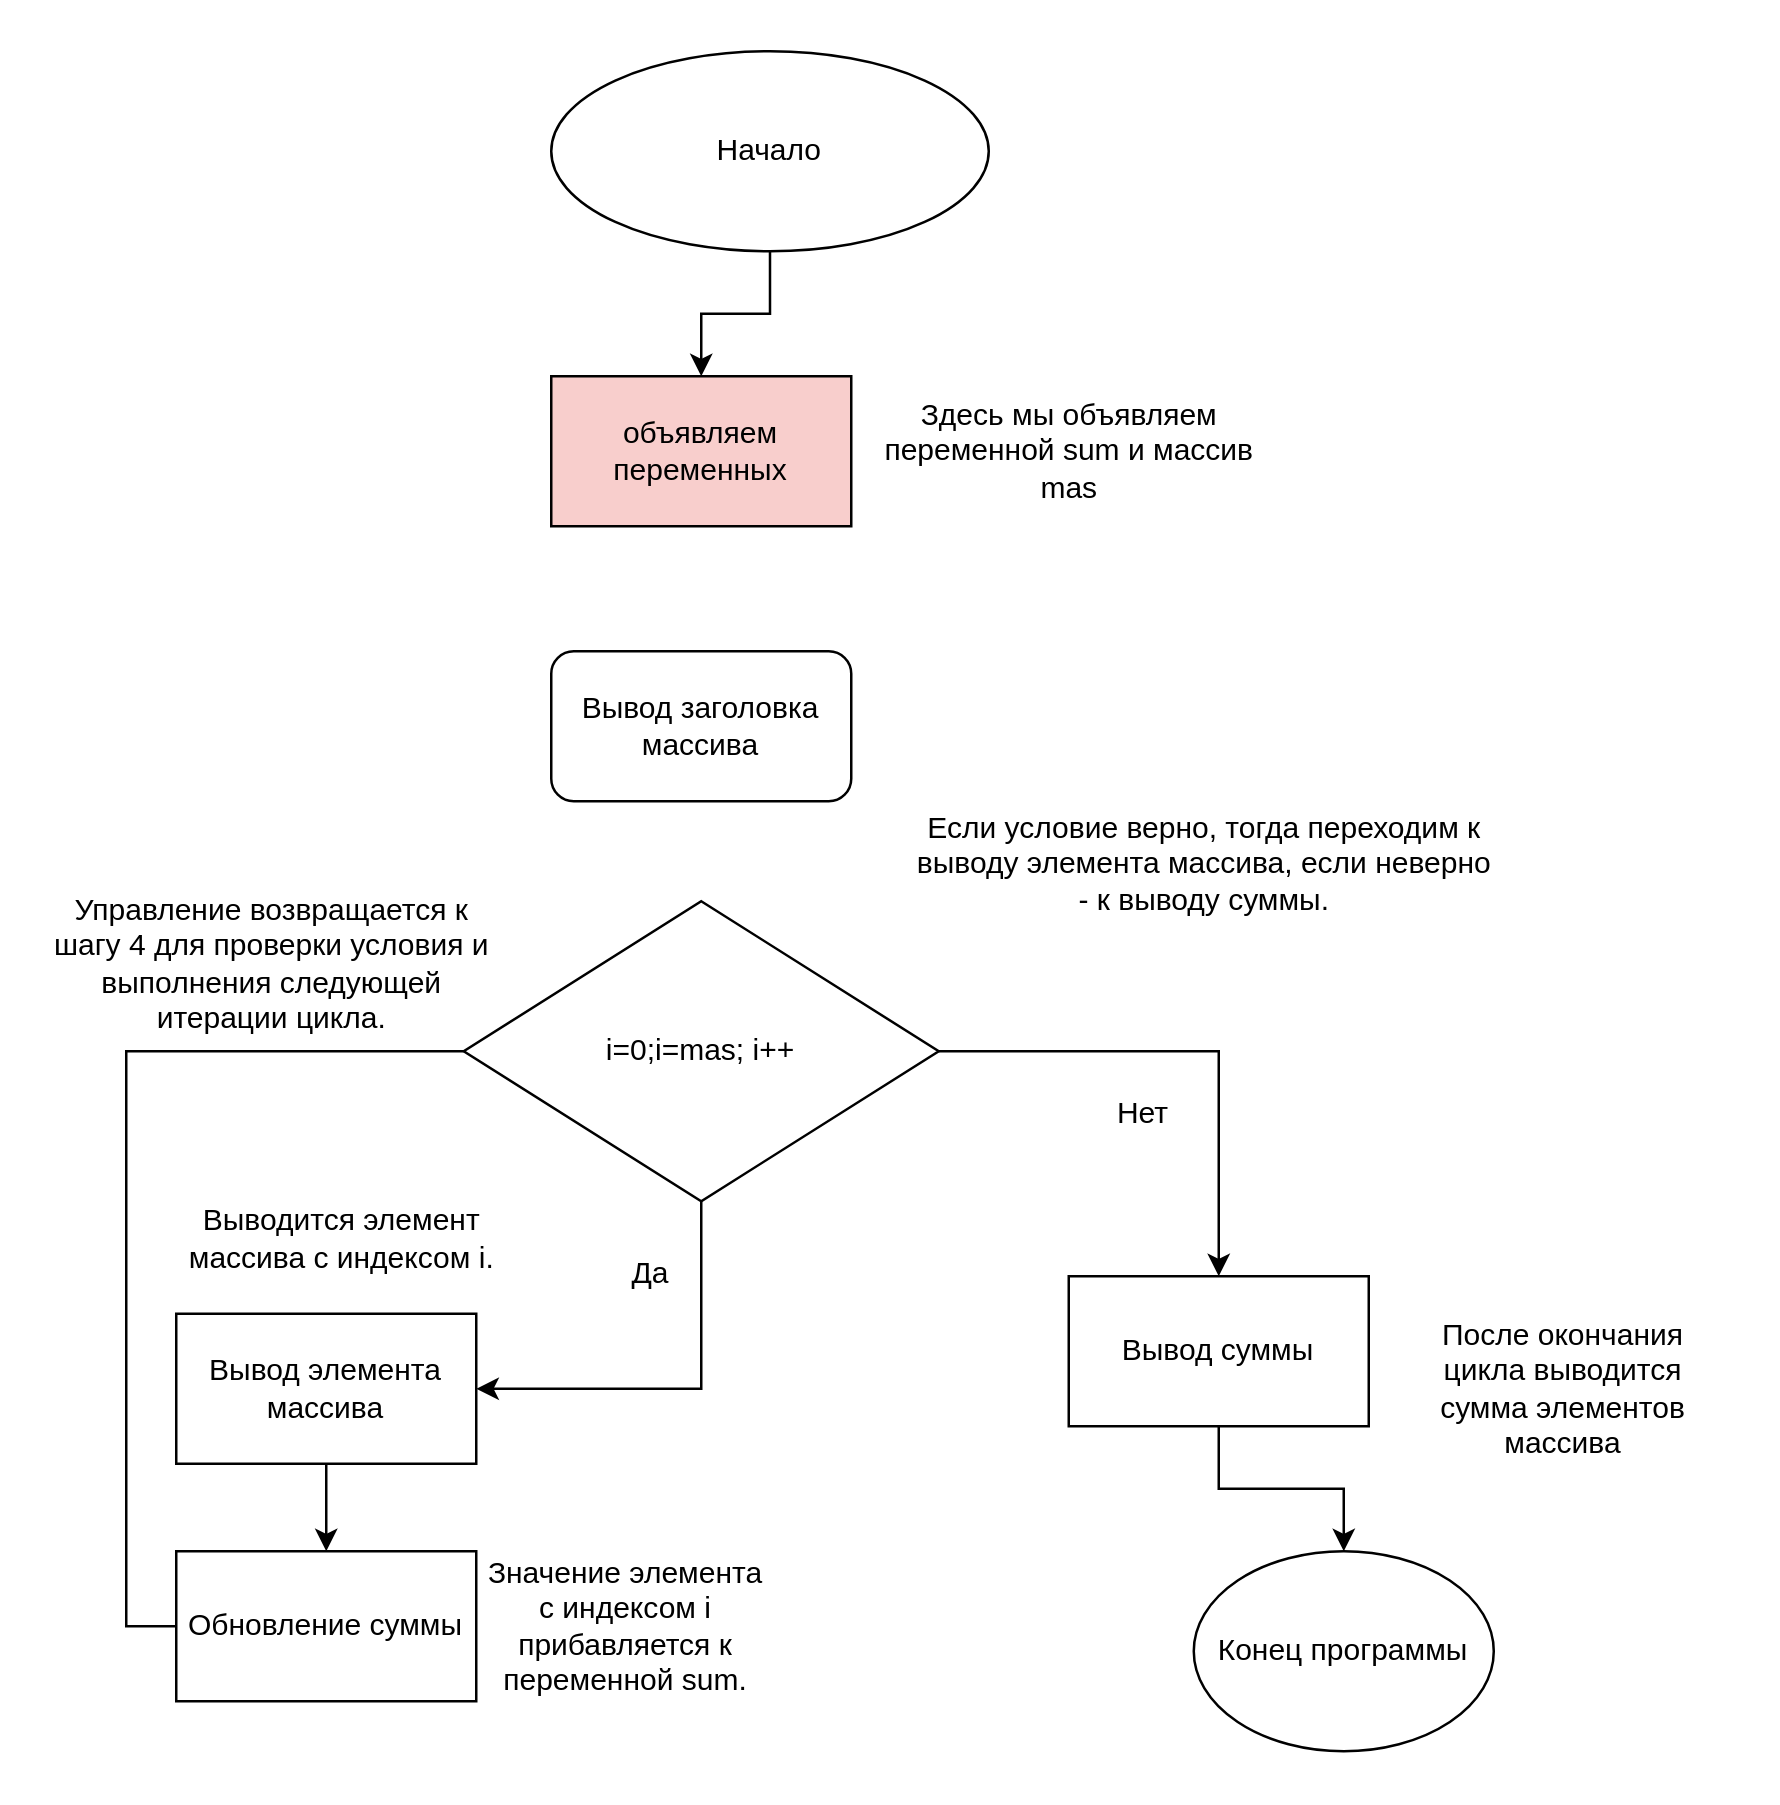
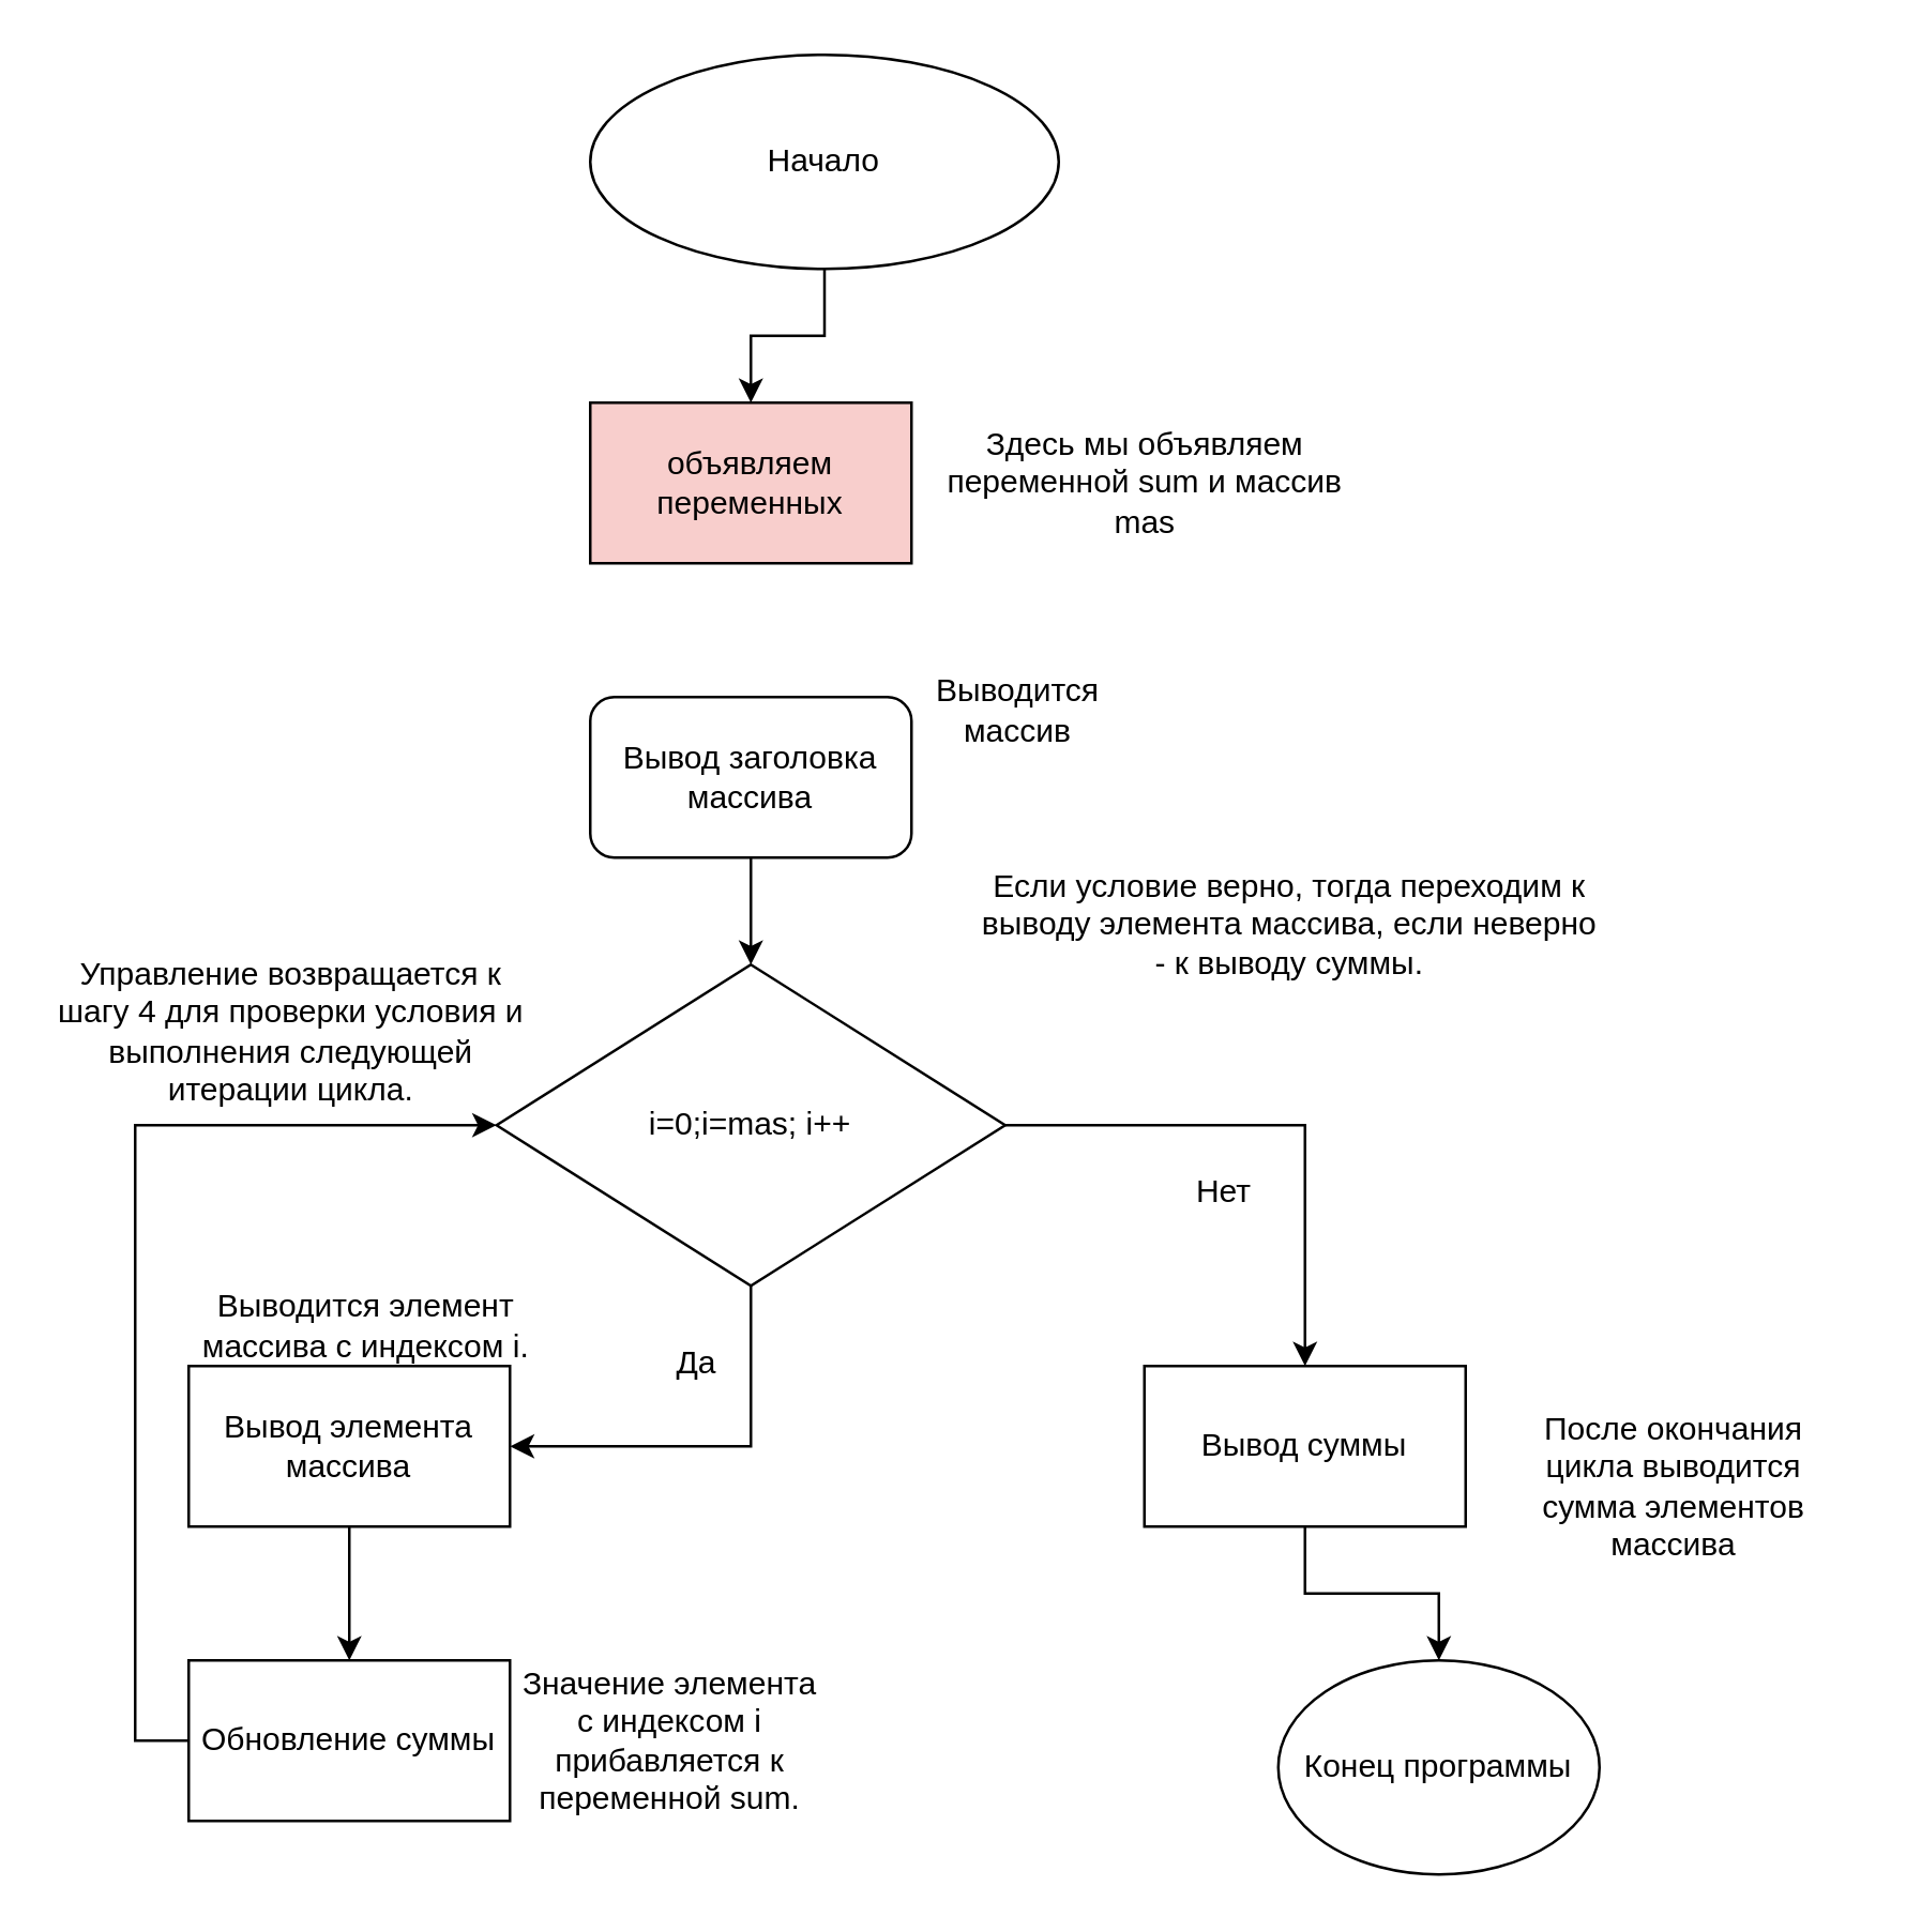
  <mxCell id="0" />
  <mxCell id="1" parent="0" />
  <mxCell id="2" style="edgeStyle=orthogonalEdgeStyle;rounded=0;orthogonalLoop=1;jettySize=auto;html=1;exitX=0.5;exitY=1;exitDx=0;exitDy=0;" parent="1" source="3" target="4" edge="1"><mxGeometry relative="1" as="geometry" /></mxCell>
  <mxCell id="3" value="Начало" style="ellipse;whiteSpace=wrap;html=1;" parent="1" vertex="1"><mxGeometry x="220" y="20" width="175" height="80" as="geometry" /></mxCell>
  <mxCell id="4" value="объявляем переменных" style="rounded=0;whiteSpace=wrap;html=1;fillColor=#f8cecc;" parent="1" vertex="1"><mxGeometry x="220" y="150" width="120" height="60" as="geometry" /></mxCell>
+ <mxCell id="5" style="edgeStyle=orthogonalEdgeStyle;rounded=0;orthogonalLoop=1;jettySize=auto;html=1;exitX=0.5;exitY=1;exitDx=0;exitDy=0;" parent="1" source="6" target="9" edge="1"><mxGeometry relative="1" as="geometry" /></mxCell>
  <mxCell id="6" value="Вывод заголовка массива" style="whiteSpace=wrap;html=1;rounded=1;" parent="1" vertex="1"><mxGeometry x="220" y="260" width="120" height="60" as="geometry" /></mxCell>
  <mxCell id="7" style="edgeStyle=orthogonalEdgeStyle;rounded=0;orthogonalLoop=1;jettySize=auto;html=1;exitX=1;exitY=0.5;exitDx=0;exitDy=0;entryX=0.5;entryY=0;entryDx=0;entryDy=0;" parent="1" source="9" target="13" edge="1"><mxGeometry relative="1" as="geometry" /></mxCell>
  <mxCell id="8" style="edgeStyle=orthogonalEdgeStyle;rounded=0;orthogonalLoop=1;jettySize=auto;html=1;entryX=1;entryY=0.5;entryDx=0;entryDy=0;" parent="1" source="9" target="11" edge="1"><mxGeometry relative="1" as="geometry" /></mxCell>
  <mxCell id="9" value="i=0;i=mas; i++" style="rhombus;whiteSpace=wrap;html=1;" parent="1" vertex="1"><mxGeometry x="185" y="360" width="190" height="120" as="geometry" /></mxCell>
  <mxCell id="10" style="edgeStyle=orthogonalEdgeStyle;rounded=0;orthogonalLoop=1;jettySize=auto;html=1;exitX=0.5;exitY=1;exitDx=0;exitDy=0;" parent="1" source="11" target="17" edge="1"><mxGeometry relative="1" as="geometry" /></mxCell>
- <mxCell id="11" value="Вывод элемента массива" style="rounded=0;whiteSpace=wrap;html=1;" parent="1" vertex="1"><mxGeometry x="70" y="525" width="120" height="60" as="geometry" /></mxCell>
+ <mxCell id="11" value="Вывод элемента массива" style="rounded=0;whiteSpace=wrap;html=1;" parent="1" vertex="1"><mxGeometry x="70" y="510" width="120" height="60" as="geometry" /></mxCell>
  <mxCell id="12" style="edgeStyle=orthogonalEdgeStyle;rounded=0;orthogonalLoop=1;jettySize=auto;html=1;exitX=0.5;exitY=1;exitDx=0;exitDy=0;" parent="1" source="13" target="20" edge="1"><mxGeometry relative="1" as="geometry" /></mxCell>
  <mxCell id="13" value="Вывод суммы" style="rounded=0;whiteSpace=wrap;html=1;" parent="1" vertex="1"><mxGeometry x="427" y="510" width="120" height="60" as="geometry" /></mxCell>
  <mxCell id="14" value="После окончания цикла выводится сумма элементов массива" style="text;html=1;strokeColor=none;fillColor=none;align=center;verticalAlign=middle;whiteSpace=wrap;rounded=0;" parent="1" vertex="1"><mxGeometry x="560" y="540" width="130" height="30" as="geometry" /></mxCell>
  <mxCell id="15" value="Выводится элемент массива с индексом i." style="text;html=1;strokeColor=none;fillColor=none;align=center;verticalAlign=middle;whiteSpace=wrap;rounded=0;" parent="1" vertex="1"><mxGeometry x="70" y="480" width="133" height="30" as="geometry" /></mxCell>
- <mxCell id="16" style="edgeStyle=orthogonalEdgeStyle;rounded=0;orthogonalLoop=1;jettySize=auto;html=1;exitX=0;exitY=0.5;exitDx=0;exitDy=0;entryX=0;entryY=0.5;entryDx=0;entryDy=0;endArrow=none;" parent="1" source="17" target="9" edge="1"><mxGeometry relative="1" as="geometry" /></mxCell>
+ <mxCell id="16" style="edgeStyle=orthogonalEdgeStyle;rounded=0;orthogonalLoop=1;jettySize=auto;html=1;exitX=0;exitY=0.5;exitDx=0;exitDy=0;entryX=0;entryY=0.5;entryDx=0;entryDy=0;" parent="1" source="17" target="9" edge="1"><mxGeometry relative="1" as="geometry" /></mxCell>
  <mxCell id="17" value="Обновление суммы" style="rounded=0;whiteSpace=wrap;html=1;" parent="1" vertex="1"><mxGeometry x="70" y="620" width="120" height="60" as="geometry" /></mxCell>
  <mxCell id="18" value="Значение элемента с индексом i прибавляется к переменной sum." style="text;html=1;strokeColor=none;fillColor=none;align=center;verticalAlign=middle;whiteSpace=wrap;rounded=0;" parent="1" vertex="1"><mxGeometry x="190" y="635" width="120" height="30" as="geometry" /></mxCell>
  <mxCell id="19" value="Управление возвращается к шагу 4 для проверки условия и выполнения следующей итерации цикла." style="text;html=1;strokeColor=none;fillColor=none;align=center;verticalAlign=middle;whiteSpace=wrap;rounded=0;" parent="1" vertex="1"><mxGeometry x="20" y="370" width="177" height="30" as="geometry" /></mxCell>
  <mxCell id="20" value="Конец программы" style="ellipse;whiteSpace=wrap;html=1;" parent="1" vertex="1"><mxGeometry x="477.01" y="620" width="120" height="80" as="geometry" /></mxCell>
  <mxCell id="21" value="Если условие верно, тогда переходим к выводу элемента массива, если неверно - к выводу суммы." style="text;html=1;strokeColor=none;fillColor=none;align=center;verticalAlign=middle;whiteSpace=wrap;rounded=0;" parent="1" vertex="1"><mxGeometry x="363.5" y="330" width="235" height="30" as="geometry" /></mxCell>
  <mxCell id="22" value="Да" style="text;html=1;strokeColor=none;fillColor=none;align=center;verticalAlign=middle;whiteSpace=wrap;rounded=0;" parent="1" vertex="1"><mxGeometry x="230" y="494" width="60" height="30" as="geometry" /></mxCell>
  <mxCell id="23" value="Нет" style="text;html=1;strokeColor=none;fillColor=none;align=center;verticalAlign=middle;whiteSpace=wrap;rounded=0;" parent="1" vertex="1"><mxGeometry x="427" y="430" width="60" height="30" as="geometry" /></mxCell>
+ <mxCell id="24" value="Выводится массив" style="text;html=1;strokeColor=none;fillColor=none;align=center;verticalAlign=middle;whiteSpace=wrap;rounded=0;" parent="1" vertex="1"><mxGeometry x="350" y="250" width="60" height="30" as="geometry" /></mxCell>
  <mxCell id="25" value="Здесь мы объявляем переменной sum и массив mas" style="text;html=1;strokeColor=none;fillColor=none;align=center;verticalAlign=middle;whiteSpace=wrap;rounded=0;" parent="1" vertex="1"><mxGeometry x="350" y="165" width="155" height="30" as="geometry" /></mxCell>
